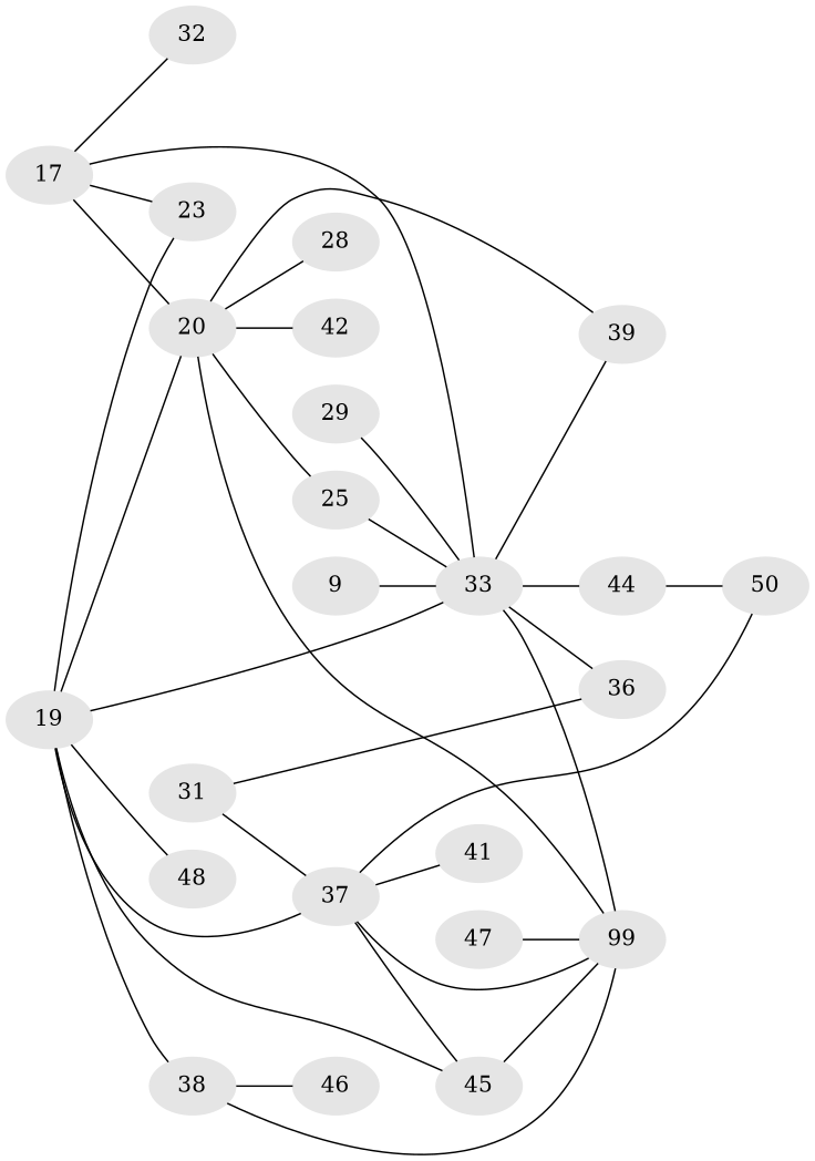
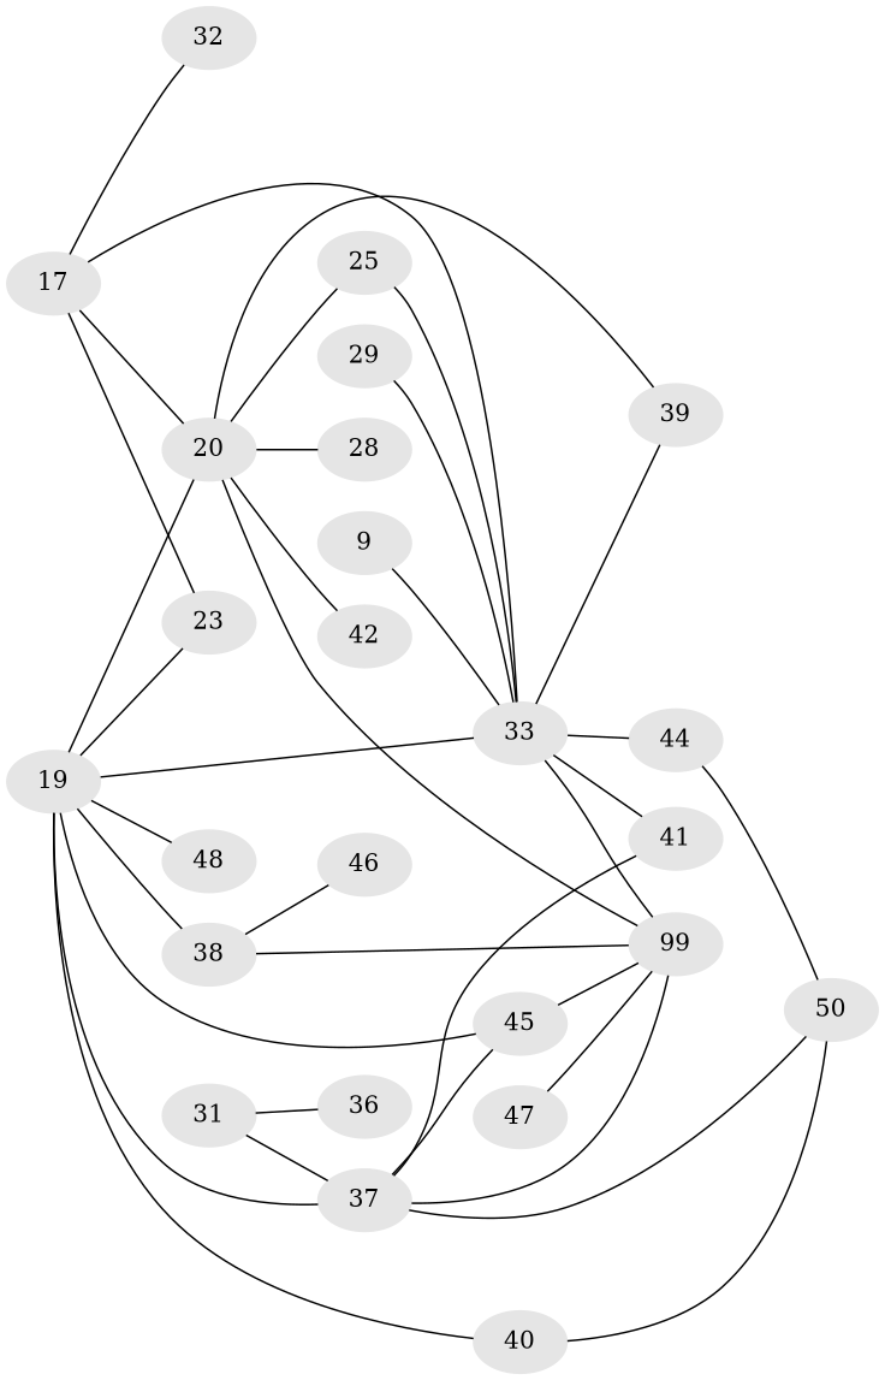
  graph {
    rankdir=LR
    node [color=gray90 style=filled]
    33 [super="+5+30+15"]
    39
    n3 [label=99 super="+34+43"]
    36
    44 [super="+22"]
    9
    20 [super="+14"]
    25
    28
    42
    17
    23
    32
    19 [super="+18"]
    37 [super="+29"]
    38 [super="+6+35"]
+   40 [super="+24"]
    45 [super="+16"]
    48
    50 [super="+27"]
    41
    46
    n23 [label=29]
    31
    47
    33 -- 39
    33 -- n3 [weight=3]
-   33 -- 36
+   33 -- 41
    33 -- 44 [weight=2]
    44 -- 50 [weight=2]
    9 -- 33
    20 -- 39
    20 -- n3
    20 -- 25
    20 -- 28
    20 -- 42
    25 -- 33
    17 -- 33
    17 -- 20
    17 -- 23
    17 -- 32
    19 -- 33 [weight=5]
    19 -- 20
    19 -- 23
    19 -- 37
    19 -- 38
+   19 -- 40
    19 -- 45
    19 -- 48
    37 -- n3
    37 -- 45
    37 -- 50
    37 -- 41
    38 -- n3
    38 -- 46
+   40 -- 50
    45 -- n3 [weight=2]
    n23 -- 33
    31 -- 36
    31 -- 37
    47 -- n3
  }
